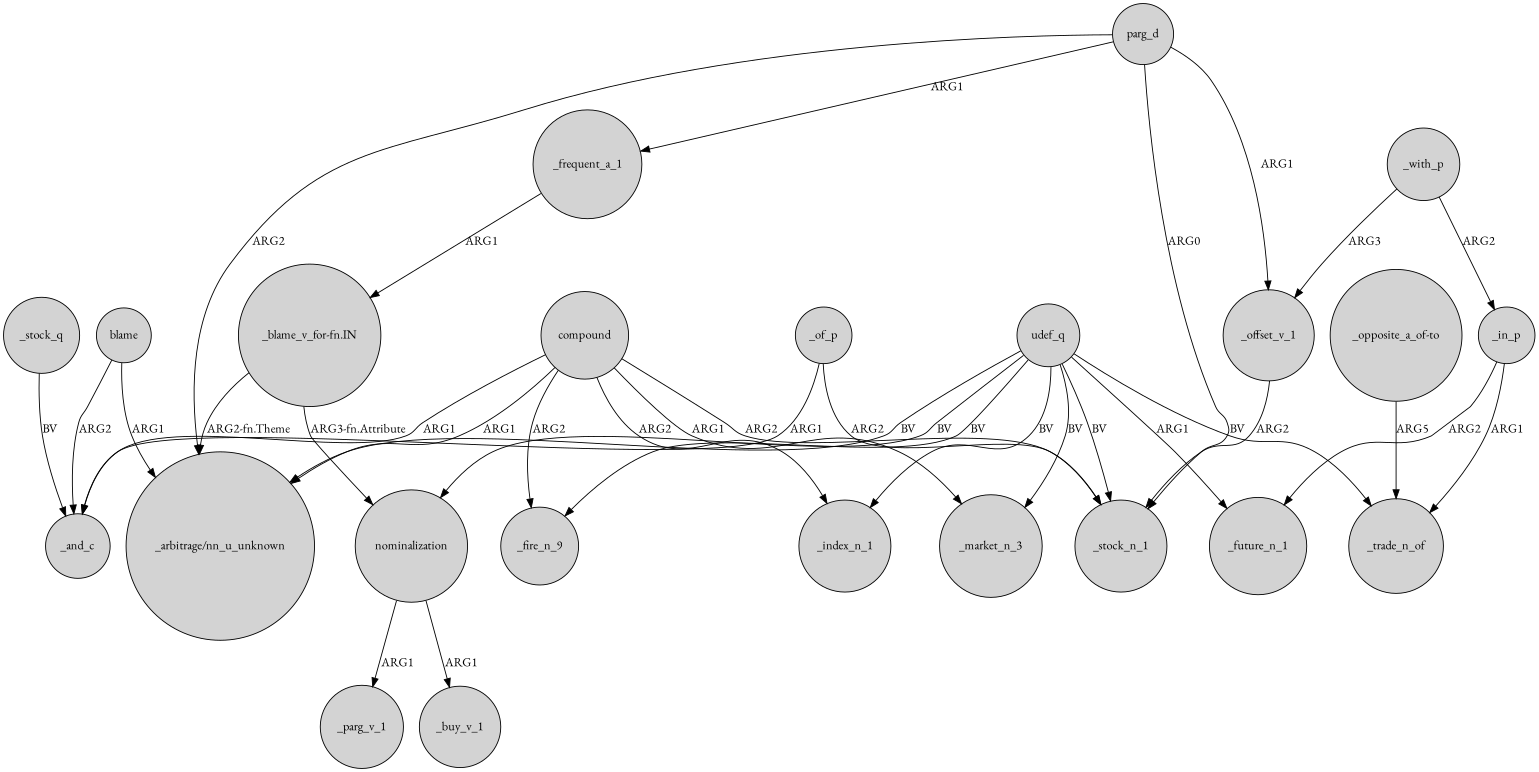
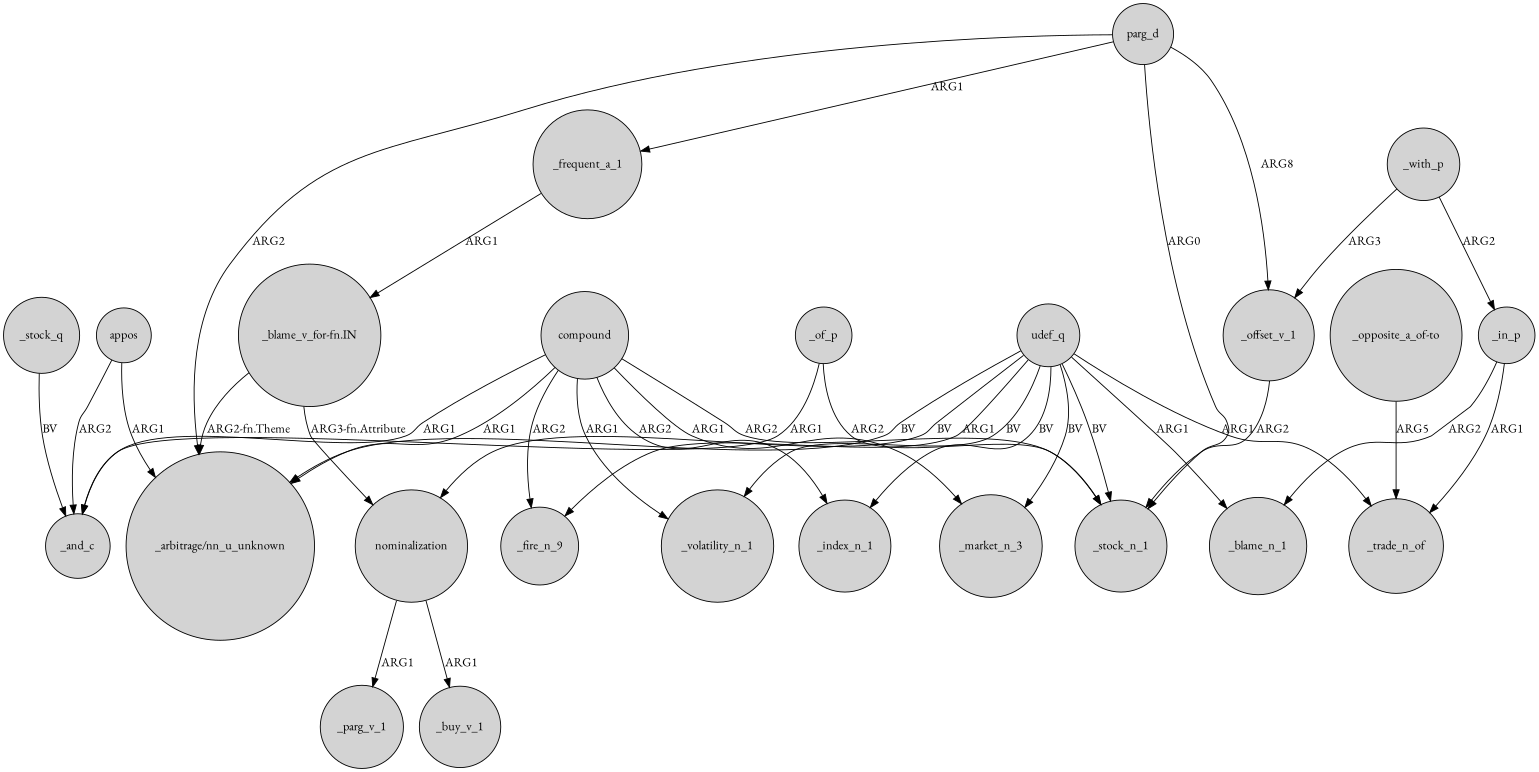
  digraph {
    fontname="EB Garamond"
    node [fontname="EB Garamond" shape=circle style=filled]
    edge [fontname="EB Garamond"]
    n1 [label=_stock_q]
    _and_c
    n3 [label=_parg_v_1]
    nominalization
    _buy_v_1
    udef_q
    _trade_n_of
    _index_n_1
-   _future_n_1
+   _volatility_n_1
+   _future_n_1 [label=_blame_n_1]
    n11 [label=_market_n_3]
    "_arbitrage/nn_u_unknown"
    _stock_n_1
    n14 [label=_fire_n_9]
    "_blame_v_for-fn.IN"
    compound
    _with_p
    _offset_v_1
    _in_p
    "_opposite_a_of-to"
    parg_d
    _frequent_a_1
-   appos [label=blame]
+   appos
    _of_p
    n1 -> _and_c [label=BV]
    nominalization -> n3 [label=ARG1]
    nominalization -> _buy_v_1 [label=ARG1]
    udef_q -> nominalization [label=BV]
-   udef_q -> _trade_n_of [label=BV]
+   udef_q -> _trade_n_of [label=ARG1]
    udef_q -> _index_n_1 [label=BV]
+   udef_q -> _volatility_n_1 [label=BV]
    udef_q -> _future_n_1 [label=ARG1]
    udef_q -> n11 [label=BV]
    udef_q -> "_arbitrage/nn_u_unknown" [label=BV]
    udef_q -> _stock_n_1 [label=BV]
-   udef_q -> n14 [label=BV]
+   udef_q -> n14 [label=ARG1]
    "_blame_v_for-fn.IN" -> nominalization [label="ARG3-fn.Attribute"]
    "_blame_v_for-fn.IN" -> "_arbitrage/nn_u_unknown" [label="ARG2-fn.Theme"]
    compound -> _and_c [label=ARG1]
    compound -> _index_n_1 [label=ARG2]
+   compound -> _volatility_n_1 [label=ARG1]
    compound -> n11 [label=ARG1]
    compound -> "_arbitrage/nn_u_unknown" [label=ARG1]
    compound -> _stock_n_1 [label=ARG2]
    compound -> n14 [label=ARG2]
    _with_p -> _offset_v_1 [label=ARG3]
    _with_p -> _in_p [label=ARG2]
    _offset_v_1 -> _stock_n_1 [label=ARG2]
    _in_p -> _trade_n_of [label=ARG1]
    _in_p -> _future_n_1 [label=ARG2]
    "_opposite_a_of-to" -> _trade_n_of [label=ARG5]
    parg_d -> "_arbitrage/nn_u_unknown" [label=ARG2]
    parg_d -> _stock_n_1 [label=ARG0]
-   parg_d -> _offset_v_1 [label=ARG1]
+   parg_d -> _offset_v_1 [label=ARG8]
    parg_d -> _frequent_a_1 [label=ARG1]
    _frequent_a_1 -> "_blame_v_for-fn.IN" [label=ARG1]
    appos -> _and_c [label=ARG2]
    appos -> "_arbitrage/nn_u_unknown" [label=ARG1]
    _of_p -> _and_c [label=ARG1]
    _of_p -> _stock_n_1 [label=ARG2]
  }
